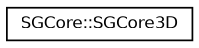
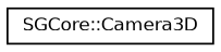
  digraph {
    rankdir=LR
-   n1 [color=black fillcolor=white fontname=Helvetica fontsize=10 height=0.2 label="SGCore::SGCore3D" shape=record style=filled width=0.4]
+   n1 [color=black fillcolor=white fontname=Helvetica fontsize=10 height=0.2 label="SGCore::Camera3D" shape=record style=filled width=0.4]
  }
